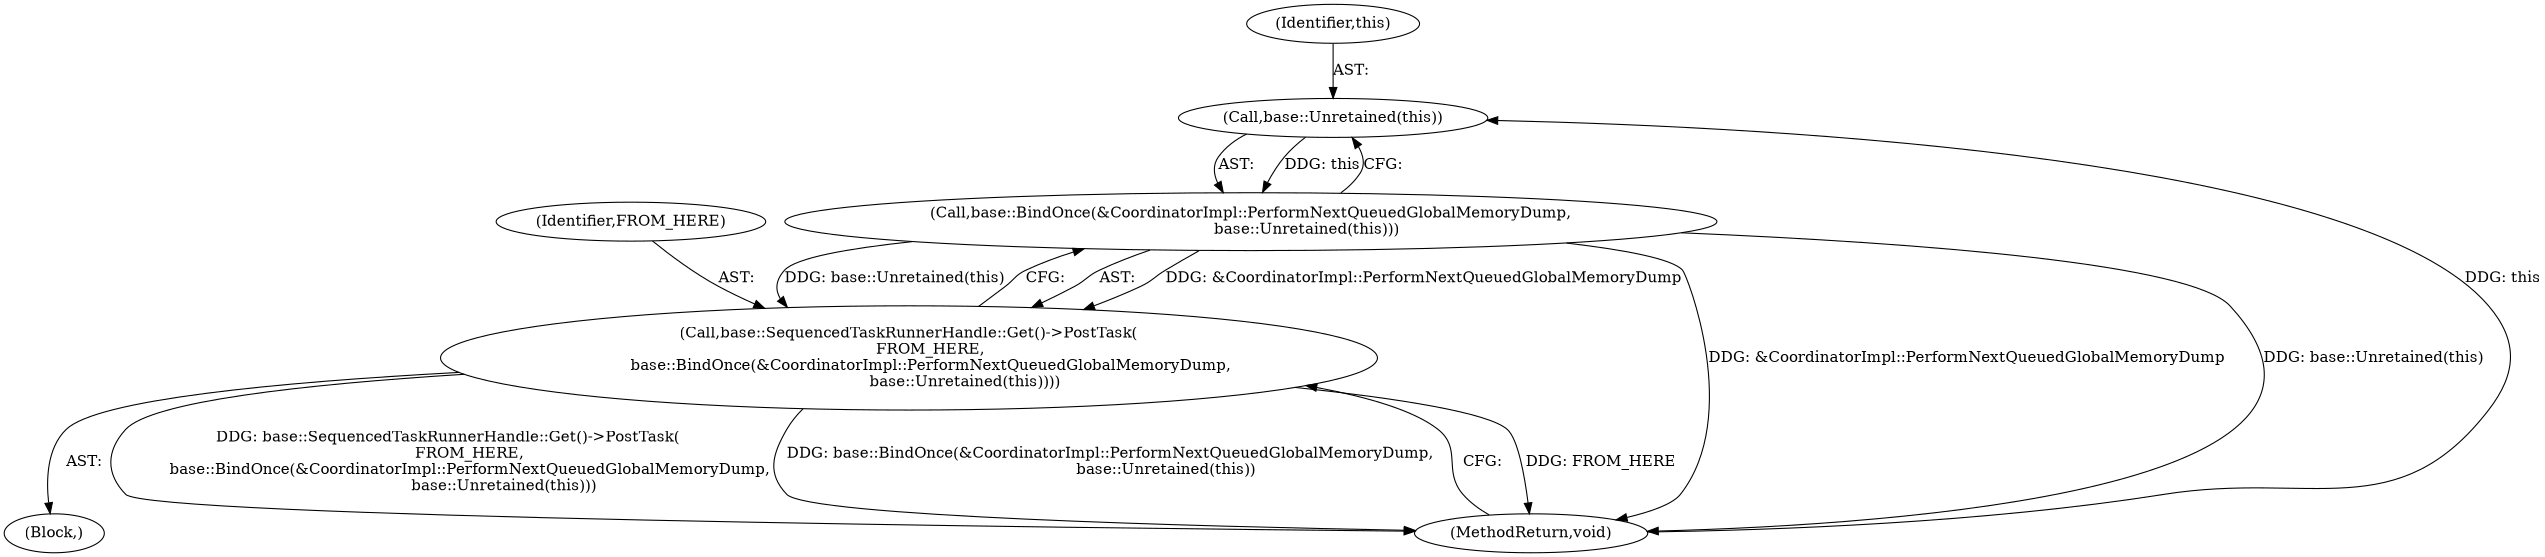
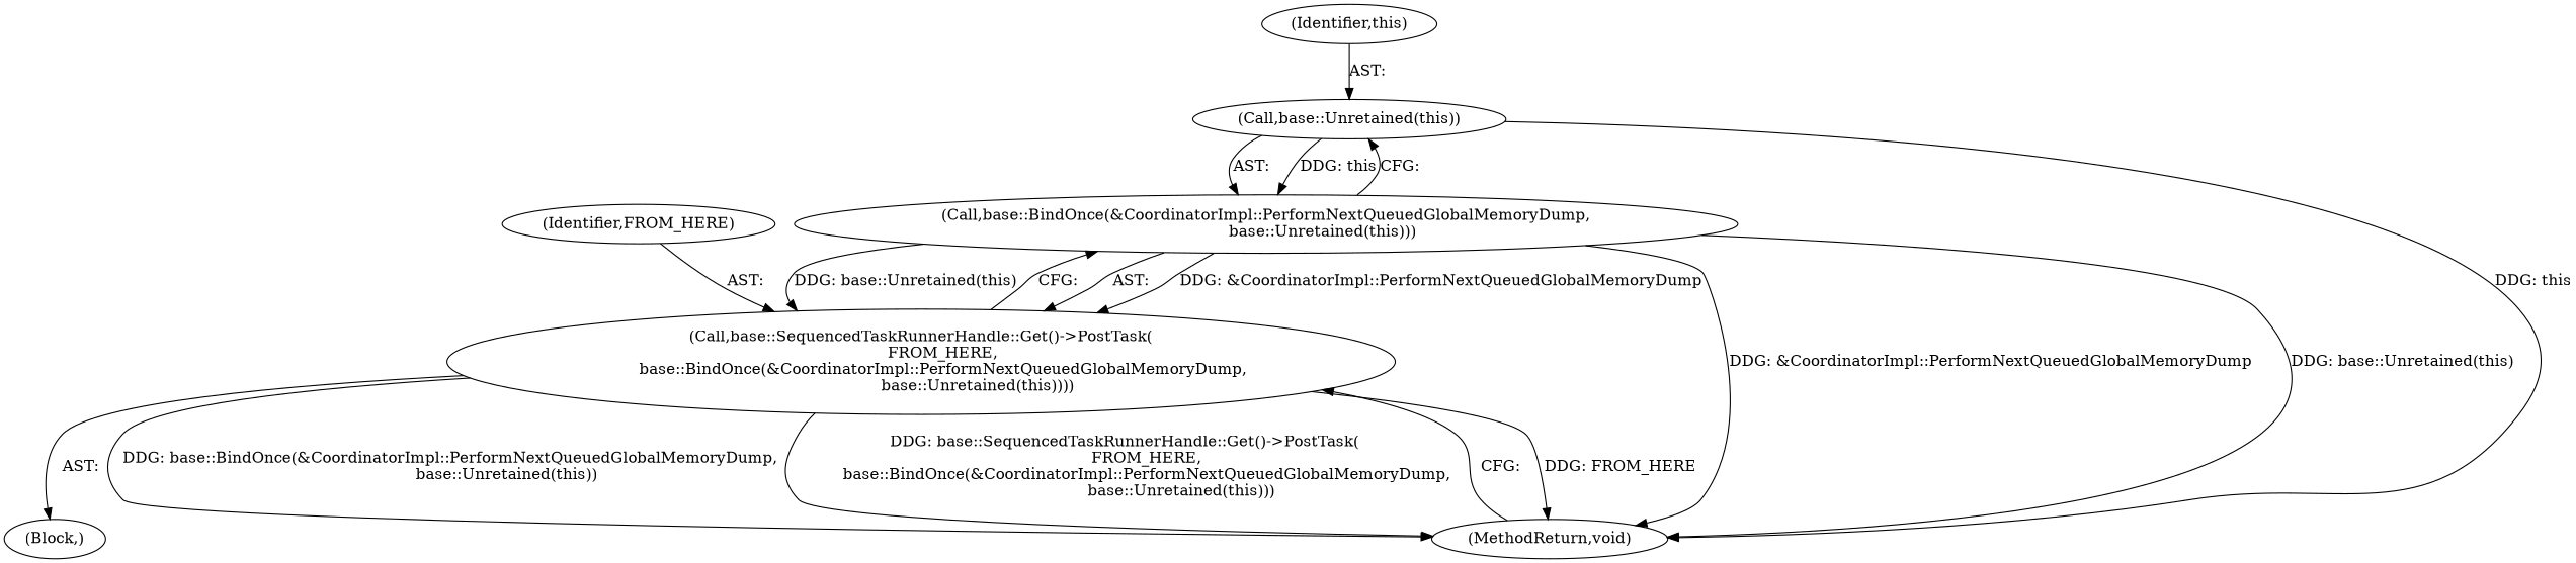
  digraph {
    n1 [label="(Call,base::Unretained(this))"]
    n2 [label="(Call,base::BindOnce(&CoordinatorImpl::PerformNextQueuedGlobalMemoryDump,\n                       base::Unretained(this)))"]
    n3 [label="(MethodReturn,void)"]
    n4 [label="(Call,base::SequencedTaskRunnerHandle::Get()->PostTask(\n         FROM_HERE,\n         base::BindOnce(&CoordinatorImpl::PerformNextQueuedGlobalMemoryDump,\n                       base::Unretained(this))))"]
    n5 [label="(Identifier,this)"]
    n6 [label="(Block,)"]
    n7 [label="(Identifier,FROM_HERE)"]
    n1 -> n2 [label="AST: "]
    n1 -> n2 [label="DDG: this"]
-   n3 -> n1 [label="DDG: this"]
+   n1 -> n3 [label="DDG: this"]
    n2 -> n1 [label="CFG: "]
    n2 -> n3 [label="DDG: &CoordinatorImpl::PerformNextQueuedGlobalMemoryDump"]
    n2 -> n3 [label="DDG: base::Unretained(this)"]
    n2 -> n4 [label="AST: "]
    n2 -> n4 [label="DDG: &CoordinatorImpl::PerformNextQueuedGlobalMemoryDump"]
    n2 -> n4 [label="DDG: base::Unretained(this)"]
    n3 -> n4 [label="CFG: "]
    n4 -> n2 [label="CFG: "]
    n4 -> n3 [label="DDG: FROM_HERE"]
    n4 -> n3 [label="DDG: base::BindOnce(&CoordinatorImpl::PerformNextQueuedGlobalMemoryDump,\n                       base::Unretained(this))"]
    n4 -> n3 [label="DDG: base::SequencedTaskRunnerHandle::Get()->PostTask(\n         FROM_HERE,\n         base::BindOnce(&CoordinatorImpl::PerformNextQueuedGlobalMemoryDump,\n                       base::Unretained(this)))"]
    n4 -> n6 [label="AST: "]
    n5 -> n1 [label="AST: "]
    n7 -> n4 [label="AST: "]
  }
